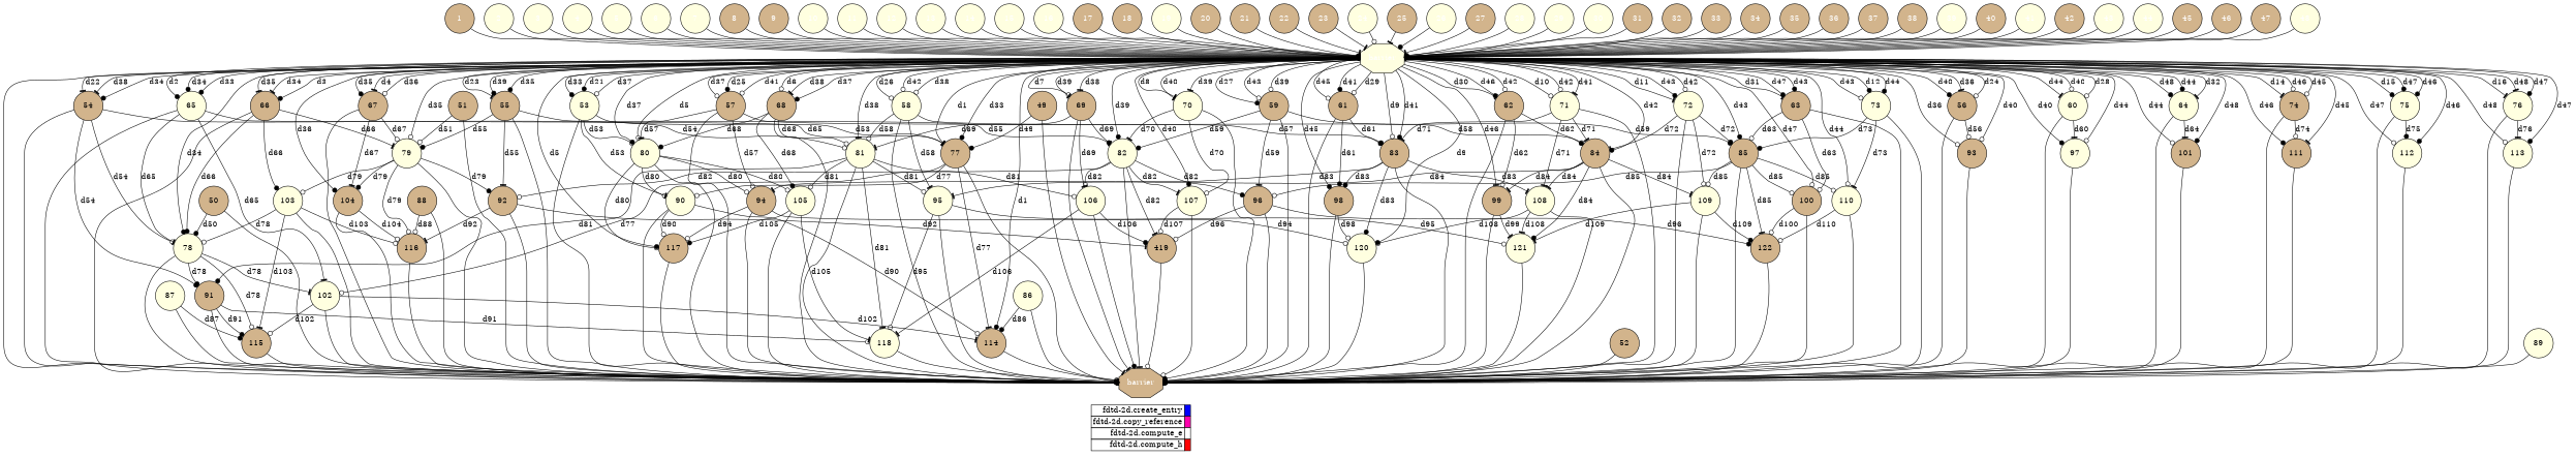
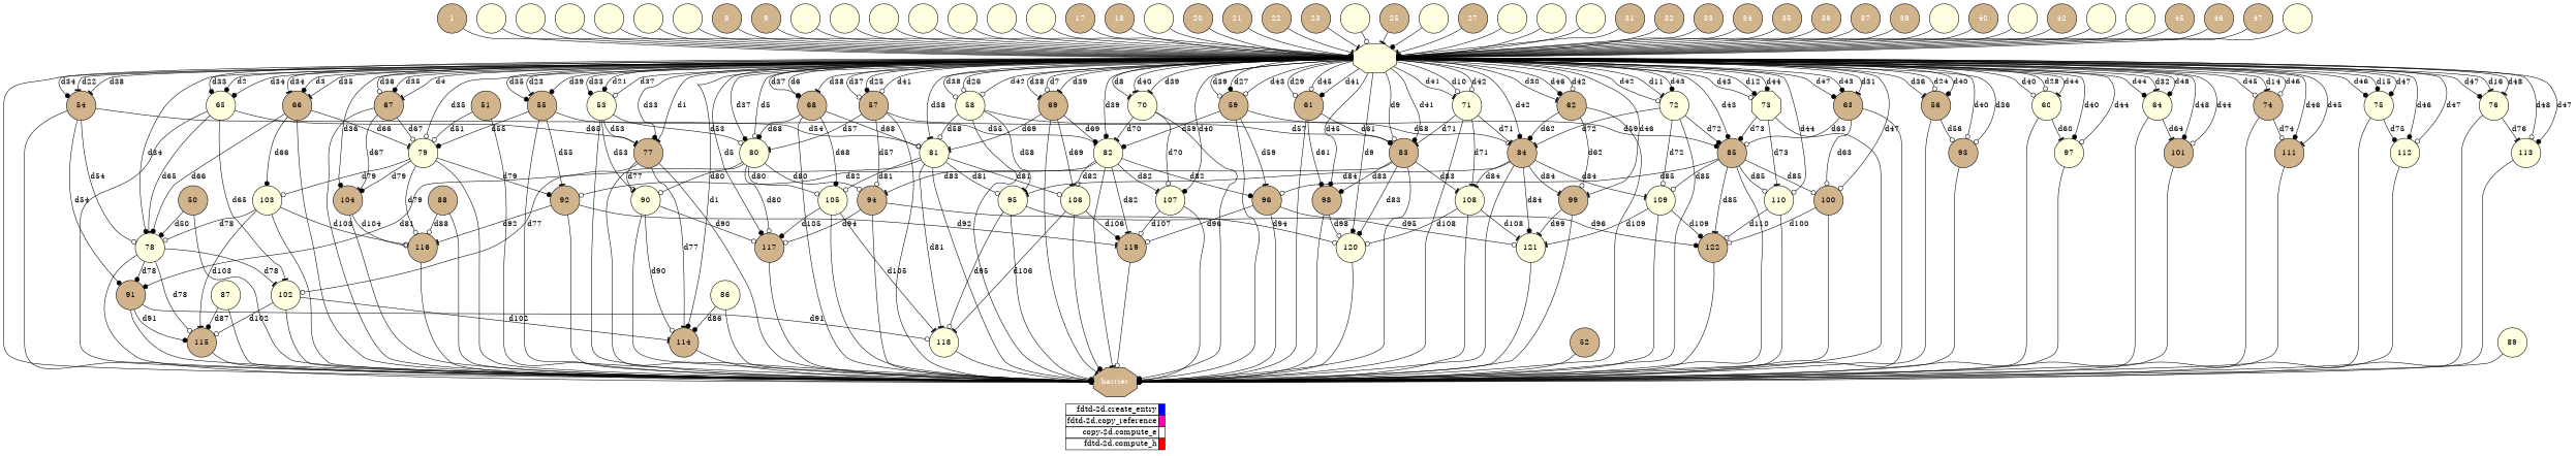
  digraph {
    labeljust=l
    rankdir=TB
    node [fillcolor=tan fontcolor="#000000" shape=circle style=filled]
    edge [arrowhead=odot]
    1 [fontcolor="#ffffff" height=0.75]
    n2 [fillcolor=lightyellow fontcolor="#FFFFFF" height=0.75 label=barrier shape=octagon]
    2 [fillcolor=lightyellow fontcolor="#ffffff" height=0.75]
    3 [fillcolor=lightyellow fontcolor="#ffffff" height=0.75]
    4 [fillcolor=lightyellow fontcolor="#ffffff" height=0.75]
    5 [fillcolor=lightyellow fontcolor="#ffffff" height=0.75]
    6 [fillcolor=lightyellow fontcolor="#ffffff" height=0.75]
    7 [fillcolor=lightyellow fontcolor="#ffffff" height=0.75]
    8 [fontcolor="#ffffff" height=0.75]
    9 [fontcolor="#ffffff" height=0.75]
    10 [fillcolor=lightyellow fontcolor="#ffffff" height=0.75]
    11 [fillcolor=lightyellow fontcolor="#ffffff" height=0.75]
    12 [fillcolor=lightyellow fontcolor="#ffffff" height=0.75]
    13 [fillcolor=lightyellow fontcolor="#ffffff" height=0.75]
    14 [fillcolor=lightyellow fontcolor="#ffffff" height=0.75]
    15 [fillcolor=lightyellow fontcolor="#ffffff" height=0.75]
    16 [fillcolor=lightyellow fontcolor="#ffffff" height=0.75]
    17 [fontcolor="#ffffff" height=0.75]
    18 [fontcolor="#ffffff" height=0.75]
    19 [fillcolor=lightyellow fontcolor="#ffffff" height=0.75]
    20 [fontcolor="#ffffff" height=0.75]
    21 [fontcolor="#ffffff" height=0.75]
    22 [fontcolor="#ffffff" height=0.75]
    23 [fontcolor="#ffffff" height=0.75]
    24 [fillcolor=lightyellow fontcolor="#ffffff" height=0.75]
    25 [fontcolor="#ffffff" height=0.75]
    26 [fillcolor=lightyellow fontcolor="#ffffff" height=0.75]
    27 [fontcolor="#ffffff" height=0.75]
    28 [fillcolor=lightyellow fontcolor="#ffffff" height=0.75]
    29 [fillcolor=lightyellow fontcolor="#ffffff" height=0.75]
    30 [fillcolor=lightyellow fontcolor="#ffffff" height=0.75]
    31 [fontcolor="#ffffff" height=0.75]
    32 [fontcolor="#ffffff" height=0.75]
    33 [fontcolor="#ffffff" height=0.75]
    34 [fontcolor="#ffffff" height=0.75]
    35 [fontcolor="#ffffff" height=0.75]
    36 [fontcolor="#ffffff" height=0.75]
    37 [fontcolor="#ffffff" height=0.75]
    38 [fontcolor="#ffffff" height=0.75]
    39 [fillcolor=lightyellow fontcolor="#ffffff" height=0.75]
    40 [fontcolor="#ffffff" height=0.75]
    41 [fillcolor=lightyellow fontcolor="#ffffff" height=0.75]
    42 [fontcolor="#ffffff" height=0.75]
    43 [fillcolor=lightyellow fontcolor="#ffffff" height=0.75]
    44 [fillcolor=lightyellow fontcolor="#ffffff" height=0.75]
    45 [fontcolor="#ffffff" height=0.75]
    46 [fontcolor="#ffffff" height=0.75]
    47 [fontcolor="#ffffff" height=0.75]
    48 [fillcolor=lightyellow fontcolor="#ffffff" height=0.75]
    53 [fillcolor=lightyellow height=0.75]
    54 [height=0.75]
    55 [height=0.75]
    56 [height=0.75]
    57 [height=0.75]
    58 [fillcolor=lightyellow height=0.75]
    59 [height=0.75]
    60 [fillcolor=lightyellow height=0.75]
    61 [height=0.75]
    62 [height=0.75]
    63 [height=0.75]
    64 [fillcolor=lightyellow height=0.75]
    65 [fillcolor=lightyellow height=0.75]
    66 [height=0.75]
    67 [height=0.75]
    68 [height=0.75]
    69 [height=0.75]
    70 [fillcolor=lightyellow height=0.75]
    71 [fillcolor=lightyellow height=0.75]
    72 [fillcolor=lightyellow height=0.75]
-   73 [fillcolor=lightyellow height=0.75]
+   73 [fillcolor=lightyellow height=0.75 shape=octagon]
    74 [height=0.75]
    75 [fillcolor=lightyellow height=0.75]
    76 [fillcolor=lightyellow height=0.75]
    77 [height=0.75]
    78 [fillcolor=lightyellow height=0.75]
    79 [fillcolor=lightyellow height=0.75]
    80 [fillcolor=lightyellow height=0.75]
    81 [fillcolor=lightyellow height=0.75]
    82 [fillcolor=lightyellow height=0.75]
    83 [height=0.75]
    84 [height=0.75]
    85 [height=0.75]
    93 [height=0.75]
    97 [fillcolor=lightyellow height=0.75]
    98 [height=0.75]
    99 [height=0.75]
    100 [height=0.75]
    101 [height=0.75]
    104 [height=0.75]
    107 [fillcolor=lightyellow height=0.75]
    110 [fillcolor=lightyellow height=0.75]
    111 [height=0.75]
    112 [fillcolor=lightyellow height=0.75]
    113 [fillcolor=lightyellow height=0.75]
    114 [height=0.75]
    117 [height=0.75]
    120 [fillcolor=lightyellow height=0.75]
    n98 [fontcolor="#FFFFFF" height=0.75 label=barrier shape=octagon]
-   49 [height=0.75]
    50 [height=0.75]
    51 [height=0.75]
    52 [height=0.75]
    90 [fillcolor=lightyellow height=0.75]
    91 [height=0.75]
    92 [height=0.75]
    94 [height=0.75]
    95 [fillcolor=lightyellow height=0.75]
    96 [height=0.75]
    102 [fillcolor=lightyellow height=0.75]
    103 [fillcolor=lightyellow height=0.75]
    105 [fillcolor=lightyellow height=0.75]
    106 [fillcolor=lightyellow height=0.75]
    108 [fillcolor=lightyellow height=0.75]
    109 [fillcolor=lightyellow height=0.75]
    115 [height=0.75]
    116 [height=0.75]
    118 [fillcolor=lightyellow height=0.75]
-   119 [height=0.75 label=419]
+   119 [height=0.75]
    121 [fillcolor=lightyellow height=0.75]
    122 [height=0.75]
    86 [fillcolor=lightyellow height=0.75]
    87 [fillcolor=lightyellow height=0.75]
    88 [height=0.75]
    89 [fillcolor=lightyellow height=0.75]
-   n125 [height=0.75 label=<       <table border="0" cellpadding="2" cellspacing="0" cellborder="1"> <tr> <td align="right">fdtd-2d.create_entry</td> <td bgcolor="#0000ff">&nbsp;</td> </tr> <tr> <td align="right">fdtd-2d.copy_reference</td> <td bgcolor="#ff00ae">&nbsp;</td> </tr> <tr> <td align="right">fdtd-2d.compute_e</td> <td bgcolor="#ffffff">&nbsp;</td> </tr> <tr> <td align="right">fdtd-2d.compute_h</td> <td bgcolor="#ff0000">&nbsp;</td> </tr>       </table>     > shape=plaintext fillcolor="" fontcolor="" style=""]
+   n125 [height=0.75 label=<       <table border="0" cellpadding="2" cellspacing="0" cellborder="1"> <tr> <td align="right">fdtd-2d.create_entry</td> <td bgcolor="#0000ff">&nbsp;</td> </tr> <tr> <td align="right">fdtd-2d.copy_reference</td> <td bgcolor="#ff00ae">&nbsp;</td> </tr> <tr> <td align="right">copy-2d.compute_e</td> <td bgcolor="#ffffff">&nbsp;</td> </tr> <tr> <td align="right">fdtd-2d.compute_h</td> <td bgcolor="#ff0000">&nbsp;</td> </tr>       </table>     > shape=plaintext fillcolor="" fontcolor="" style=""]
    subgraph sub_1 {
      ranksep=0.20
      1
      n2
      2
      3
      4
      5
      6
      7
      8
      9
      10
      11
      12
      13
      14
      15
      16
      17
      18
      19
      20
      21
      22
      23
      24
      25
      26
      27
      28
      29
      30
      31
      32
      33
      34
      35
      36
      37
      38
      39
      40
      41
      42
      43
      44
      45
      46
      47
      48
      53
      54
      55
      56
      57
      58
      59
      60
      61
      62
      63
      64
      65
      66
      67
      68
      69
      70
      71
      72
      73
      74
      75
      76
      77
      78
      79
      80
      81
      82
      83
      84
      85
      93
      97
      98
      99
      100
      101
      104
      107
      110
      111
      112
      113
      114
      117
      120
      n98
-     49
      50
      51
      52
      90
      91
      92
      94
      95
      96
      102
      103
      105
      106
      108
      109
      115
      116
      118
      119
      121
      122
      86
      87
      88
      89
    }
    subgraph sub_2 {
      label=Legend
      rank=sink
      ranksep=0.20
      n125
    }
    1 -> n2 [arrowhead=dot]
    n2 -> 53 [arrowhead=dot label=d21]
    n2 -> 53 [label=d37]
    n2 -> 53 [arrowhead=dot label=d33]
    n2 -> 54 [arrowhead=tee label=d22]
    n2 -> 54 [arrowhead=tee label=d38]
    n2 -> 54 [arrowhead=dot label=d34]
    n2 -> 55 [arrowhead=tee label=d23]
    n2 -> 55 [arrowhead=dot label=d39]
    n2 -> 55 [arrowhead=dot label=d35]
    n2 -> 56 [label=d24]
    n2 -> 56 [arrowhead=dot label=d40]
    n2 -> 56 [arrowhead=tee label=d36]
    n2 -> 57 [arrowhead=dot label=d25]
    n2 -> 57 [label=d41]
    n2 -> 57 [label=d37]
    n2 -> 58 [label=d26]
    n2 -> 58 [label=d42]
    n2 -> 58 [label=d38]
    n2 -> 59 [arrowhead=dot label=d27]
    n2 -> 59 [label=d43]
    n2 -> 59 [label=d39]
    n2 -> 60 [label=d28]
    n2 -> 60 [arrowhead=tee label=d44]
    n2 -> 60 [label=d40]
    n2 -> 61 [label=d29]
    n2 -> 61 [label=d45]
    n2 -> 61 [arrowhead=dot label=d41]
    n2 -> 62 [arrowhead=tee label=d30]
    n2 -> 62 [arrowhead=dot label=d46]
    n2 -> 62 [label=d42]
    n2 -> 63 [arrowhead=tee label=d31]
    n2 -> 63 [arrowhead=dot label=d47]
    n2 -> 63 [arrowhead=dot label=d43]
    n2 -> 64 [arrowhead=tee label=d32]
    n2 -> 64 [arrowhead=dot label=d48]
    n2 -> 64 [arrowhead=dot label=d44]
    n2 -> 65 [arrowhead=dot label=d2]
    n2 -> 65 [arrowhead=dot label=d34]
    n2 -> 65 [arrowhead=dot label=d33]
    n2 -> 66 [arrowhead=dot label=d3]
    n2 -> 66 [arrowhead=tee label=d35]
    n2 -> 66 [arrowhead=tee label=d34]
    n2 -> 67 [arrowhead=tee label=d4]
    n2 -> 67 [label=d36]
    n2 -> 67 [arrowhead=dot label=d35]
    n2 -> 68 [label=d6]
    n2 -> 68 [arrowhead=tee label=d38]
    n2 -> 68 [arrowhead=dot label=d37]
    n2 -> 69 [label=d7]
    n2 -> 69 [arrowhead=tee label=d39]
    n2 -> 69 [arrowhead=tee label=d38]
    n2 -> 70 [arrowhead=tee label=d8]
    n2 -> 70 [arrowhead=tee label=d40]
    n2 -> 70 [arrowhead=tee label=d39]
    n2 -> 71 [label=d10]
    n2 -> 71 [label=d42]
    n2 -> 71 [arrowhead=tee label=d41]
    n2 -> 72 [arrowhead=tee label=d11]
    n2 -> 72 [arrowhead=dot label=d43]
    n2 -> 72 [label=d42]
    n2 -> 73 [arrowhead=dot label=d12]
    n2 -> 73 [arrowhead=dot label=d44]
    n2 -> 73 [label=d43]
    n2 -> 74 [arrowhead=tee label=d14]
    n2 -> 74 [label=d46]
    n2 -> 74 [label=d45]
    n2 -> 75 [arrowhead=dot label=d15]
    n2 -> 75 [arrowhead=dot label=d47]
    n2 -> 75 [arrowhead=dot label=d46]
    n2 -> 76 [arrowhead=tee label=d16]
    n2 -> 76 [arrowhead=tee label=d48]
    n2 -> 76 [arrowhead=dot label=d47]
    n2 -> 77 [arrowhead=dot label=d33]
    n2 -> 77 [arrowhead=tee label=d1]
    n2 -> 78 [arrowhead=dot label=d34]
    n2 -> 79 [label=d35]
    n2 -> 80 [arrowhead=dot label=d37]
    n2 -> 80 [label=d5]
    n2 -> 81 [arrowhead=tee label=d38]
    n2 -> 82 [arrowhead=dot label=d39]
    n2 -> 83 [arrowhead=dot label=d41]
    n2 -> 83 [label=d9]
    n2 -> 84 [arrowhead=dot label=d42]
    n2 -> 85 [arrowhead=dot label=d43]
    n2 -> 93 [label=d40]
    n2 -> 93 [label=d36]
    n2 -> 97 [label=d44]
    n2 -> 97 [arrowhead=dot label=d40]
    n2 -> 98 [arrowhead=dot label=d45]
    n2 -> 99 [arrowhead=tee label=d46]
    n2 -> 100 [label=d47]
    n2 -> 101 [arrowhead=dot label=d48]
    n2 -> 101 [label=d44]
    n2 -> 104 [arrowhead=dot label=d36]
    n2 -> 107 [arrowhead=dot label=d40]
    n2 -> 110 [label=d44]
    n2 -> 111 [arrowhead=dot label=d46]
    n2 -> 111 [arrowhead=tee label=d45]
    n2 -> 112 [label=d47]
    n2 -> 112 [arrowhead=dot label=d46]
    n2 -> 113 [label=d48]
    n2 -> 113 [arrowhead=dot label=d47]
    n2 -> 114 [arrowhead=dot label=d1]
    n2 -> 117 [arrowhead=dot label=d5]
    n2 -> 120 [arrowhead=dot label=d9]
    n2 -> n98 [arrowhead=tee]
    2 -> n2
    3 -> n2 [arrowhead=dot]
    4 -> n2 [arrowhead=dot]
    5 -> n2
    6 -> n2 [arrowhead=tee]
    7 -> n2 [arrowhead=dot]
    8 -> n2 [arrowhead=dot]
    9 -> n2 [arrowhead=tee]
    10 -> n2
    11 -> n2 [arrowhead=dot]
    12 -> n2
    13 -> n2 [arrowhead=dot]
    14 -> n2 [arrowhead=dot]
    15 -> n2 [arrowhead=dot]
    16 -> n2 [arrowhead=dot]
    17 -> n2
    18 -> n2 [arrowhead=tee]
    19 -> n2 [arrowhead=tee]
    20 -> n2
    21 -> n2 [arrowhead=tee]
    22 -> n2 [arrowhead=tee]
    23 -> n2 [arrowhead=tee]
    24 -> n2
    25 -> n2 [arrowhead=tee]
    26 -> n2 [arrowhead=dot]
    27 -> n2 [arrowhead=tee]
    28 -> n2
    29 -> n2
    30 -> n2 [arrowhead=dot]
    31 -> n2
    32 -> n2
    33 -> n2 [arrowhead=dot]
    34 -> n2 [arrowhead=dot]
    35 -> n2 [arrowhead=tee]
    36 -> n2 [arrowhead=tee]
    37 -> n2 [arrowhead=dot]
    38 -> n2 [arrowhead=dot]
    39 -> n2 [arrowhead=dot]
    40 -> n2
    41 -> n2 [arrowhead=tee]
    42 -> n2 [arrowhead=tee]
    43 -> n2 [arrowhead=tee]
    44 -> n2 [arrowhead=dot]
    45 -> n2
    46 -> n2
    47 -> n2 [arrowhead=dot]
    48 -> n2 [arrowhead=tee]
    53 -> 77 [arrowhead=tee label=d53]
    53 -> 80 [label=d53]
    53 -> n98 [arrowhead=tee]
    53 -> 90 [arrowhead=tee label=d53]
    54 -> 78 [label=d54]
    54 -> 81 [label=d54]
    54 -> n98
    54 -> 91 [arrowhead=dot label=d54]
    55 -> 79 [arrowhead=dot label=d55]
    55 -> 82 [arrowhead=tee label=d55]
    55 -> n98 [arrowhead=tee]
    55 -> 92 [arrowhead=tee label=d55]
    56 -> 93 [label=d56]
    56 -> n98 [arrowhead=tee]
    57 -> 80 [arrowhead=tee label=d57]
    57 -> 83 [arrowhead=dot label=d57]
    57 -> n98
    57 -> 94 [label=d57]
    58 -> 81 [label=d58]
    58 -> 84 [label=d58]
    58 -> n98 [arrowhead=tee]
    58 -> 95 [arrowhead=tee label=d58]
    59 -> 82 [arrowhead=dot label=d59]
    59 -> 85 [arrowhead=dot label=d59]
    59 -> n98 [arrowhead=dot]
    59 -> 96 [arrowhead=tee label=d59]
    60 -> 97 [arrowhead=tee label=d60]
    60 -> n98
    61 -> 83 [arrowhead=dot label=d61]
    61 -> 98 [arrowhead=dot label=d61]
    61 -> n98
    62 -> 84 [arrowhead=dot label=d62]
    62 -> 99 [label=d62]
    62 -> n98
    63 -> 85 [label=d63]
    63 -> 100 [label=d63]
    63 -> n98 [arrowhead=tee]
    64 -> 101 [arrowhead=tee label=d64]
    64 -> n98
    65 -> 77 [arrowhead=tee label=d65]
    65 -> 78 [arrowhead=tee label=d65]
    65 -> n98
    65 -> 102 [arrowhead=tee label=d65]
    66 -> 78 [arrowhead=dot label=d66]
    66 -> 79 [arrowhead=tee label=d66]
    66 -> n98 [arrowhead=dot]
    66 -> 103 [arrowhead=dot label=d66]
    67 -> 79 [label=d67]
    67 -> 104 [arrowhead=tee label=d67]
    67 -> n98 [arrowhead=dot]
    68 -> 80 [arrowhead=dot label=d68]
    68 -> 81 [label=d68]
    68 -> n98 [arrowhead=tee]
    68 -> 105 [arrowhead=dot label=d68]
    69 -> 81 [arrowhead=tee label=d69]
    69 -> 82 [arrowhead=dot label=d69]
    69 -> n98 [arrowhead=tee]
    69 -> 106 [arrowhead=tee label=d69]
    70 -> 82 [arrowhead=tee label=d70]
    70 -> 107 [label=d70]
    70 -> n98 [arrowhead=dot]
    71 -> 83 [arrowhead=tee label=d71]
    71 -> 84 [arrowhead=tee label=d71]
    71 -> n98
    71 -> 108 [arrowhead=tee label=d71]
    72 -> 84 [arrowhead=tee label=d72]
    72 -> 85 [arrowhead=dot label=d72]
    72 -> n98 [arrowhead=dot]
    72 -> 109 [label=d72]
    73 -> 85 [arrowhead=dot label=d73]
    73 -> 110 [arrowhead=tee label=d73]
    73 -> n98 [arrowhead=tee]
    74 -> 111 [label=d74]
    74 -> n98 [arrowhead=tee]
    75 -> 112 [arrowhead=dot label=d75]
    75 -> n98
    76 -> 113 [arrowhead=tee label=d76]
    76 -> n98 [arrowhead=dot]
    77 -> 114 [arrowhead=tee label=d77]
    77 -> n98
    77 -> 90 [label=d77]
    77 -> 102 [label=d77]
    78 -> n98 [arrowhead=tee]
    78 -> 91 [arrowhead=dot label=d78]
    78 -> 102 [arrowhead=tee label=d78]
    78 -> 115 [label=d78]
    79 -> 104 [arrowhead=dot label=d79]
    79 -> n98
    79 -> 92 [arrowhead=dot label=d79]
    79 -> 103 [label=d79]
    79 -> 116 [label=d79]
    80 -> 117 [label=d80]
    80 -> n98 [arrowhead=tee]
    80 -> 90 [label=d80]
    80 -> 94 [label=d80]
    80 -> 105 [label=d80]
    81 -> n98 [arrowhead=dot]
    81 -> 91 [arrowhead=dot label=d81]
    81 -> 95 [label=d81]
    81 -> 105 [label=d81]
    81 -> 106 [label=d81]
    81 -> 118 [arrowhead=tee label=d81]
    82 -> 107 [arrowhead=tee label=d82]
    82 -> n98 [arrowhead=tee]
    82 -> 92 [label=d82]
    82 -> 96 [arrowhead=dot label=d82]
    82 -> 106 [label=d82]
    82 -> 119 [arrowhead=tee label=d82]
    83 -> 98 [arrowhead=dot label=d83]
    83 -> 120 [arrowhead=dot label=d83]
    83 -> n98 [arrowhead=dot]
    83 -> 94 [arrowhead=tee label=d83]
    83 -> 108 [arrowhead=tee label=d83]
    84 -> 99 [arrowhead=tee label=d84]
    84 -> n98
    84 -> 95 [arrowhead=tee label=d84]
    84 -> 108 [arrowhead=tee label=d84]
    84 -> 109 [arrowhead=tee label=d84]
    84 -> 121 [arrowhead=dot label=d84]
    85 -> 100 [label=d85]
    85 -> 110 [label=d85]
    85 -> n98 [arrowhead=dot]
    85 -> 96 [label=d85]
    85 -> 109 [label=d85]
    85 -> 122 [arrowhead=tee label=d85]
    93 -> n98
    97 -> n98 [arrowhead=tee]
    98 -> 120 [label=d98]
    98 -> n98 [arrowhead=tee]
    99 -> n98
    99 -> 121 [arrowhead=tee label=d99]
    100 -> n98 [arrowhead=tee]
    100 -> 122 [label=d100]
    101 -> n98 [arrowhead=tee]
    104 -> n98
    104 -> 116 [label=d104]
    107 -> n98
    107 -> 119 [label=d107]
    110 -> n98
    110 -> 122 [label=d110]
    111 -> n98 [arrowhead=dot]
    112 -> n98 [arrowhead=dot]
    113 -> n98
    114 -> n98
    117 -> n98 [arrowhead=tee]
    120 -> n98
-   49 -> 77 [arrowhead=dot label=d49]
-   49 -> n98 [arrowhead=tee]
    50 -> 78 [arrowhead=dot label=d50]
    50 -> n98 [arrowhead=tee]
    51 -> 79 [label=d51]
    51 -> n98 [arrowhead=tee]
    52 -> n98 [arrowhead=tee]
    90 -> 114 [label=d90]
    90 -> 117 [label=d90]
    90 -> n98 [arrowhead=dot]
    91 -> n98 [arrowhead=dot]
    91 -> 115 [arrowhead=dot label=d91]
    91 -> 118 [label=d91]
    92 -> n98 [arrowhead=tee]
    92 -> 116 [arrowhead=tee label=d92]
    92 -> 119 [arrowhead=tee label=d92]
    94 -> 117 [label=d94]
    94 -> 120 [label=d94]
    94 -> n98 [arrowhead=tee]
    95 -> n98
    95 -> 118 [label=d95]
    95 -> 121 [label=d95]
    96 -> n98
    96 -> 119 [label=d96]
    96 -> 122 [arrowhead=dot label=d96]
    102 -> 114 [arrowhead=tee label=d102]
    102 -> n98 [arrowhead=dot]
    102 -> 115 [label=d102]
    103 -> 78 [label=d78]
    103 -> n98 [arrowhead=tee]
    103 -> 115 [arrowhead=tee label=d103]
    103 -> 116 [label=d103]
    105 -> 117 [arrowhead=dot label=d105]
    105 -> n98
    105 -> 118 [arrowhead=tee label=d105]
    106 -> n98 [arrowhead=dot]
    106 -> 118 [arrowhead=tee label=d106]
    106 -> 119 [arrowhead=dot label=d106]
    108 -> 120 [label=d108]
    108 -> n98 [arrowhead=dot]
    108 -> 121 [arrowhead=tee label=d108]
    109 -> n98 [arrowhead=dot]
    109 -> 121 [arrowhead=tee label=d109]
    109 -> 122 [arrowhead=dot label=d109]
    115 -> n98
    116 -> n98 [arrowhead=tee]
    118 -> n98 [arrowhead=dot]
    119 -> n98
    121 -> n98 [arrowhead=tee]
    122 -> n98 [arrowhead=tee]
    86 -> 114 [arrowhead=dot label=d86]
    86 -> n98
    87 -> n98
    87 -> 115 [arrowhead=dot label=d87]
    88 -> n98 [arrowhead=dot]
    88 -> 116 [label=d88]
    89 -> n98 [arrowhead=tee]
  }
